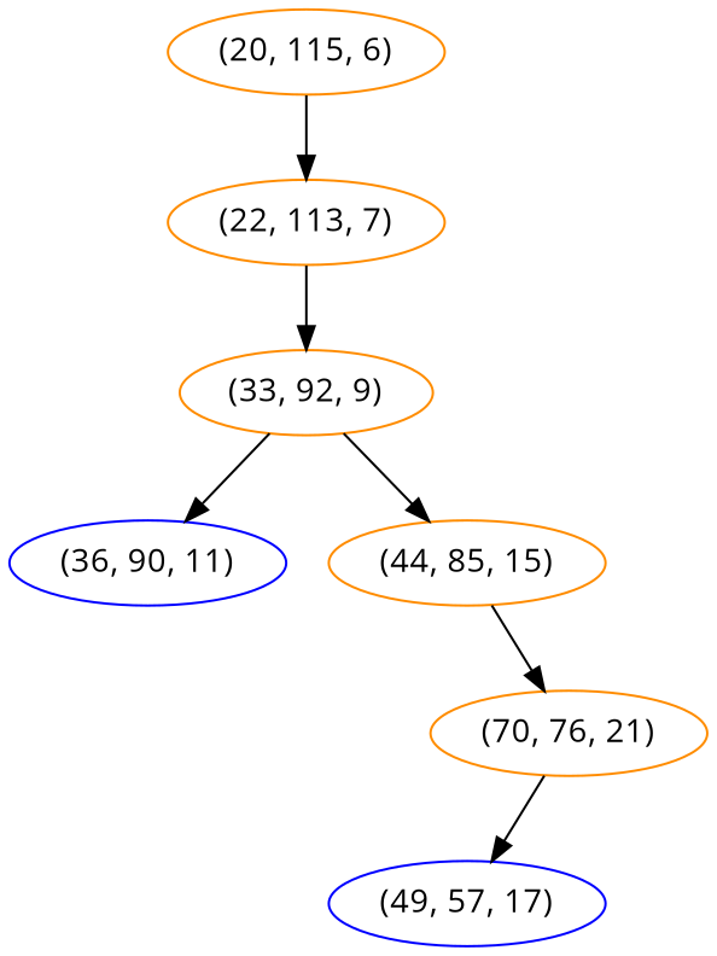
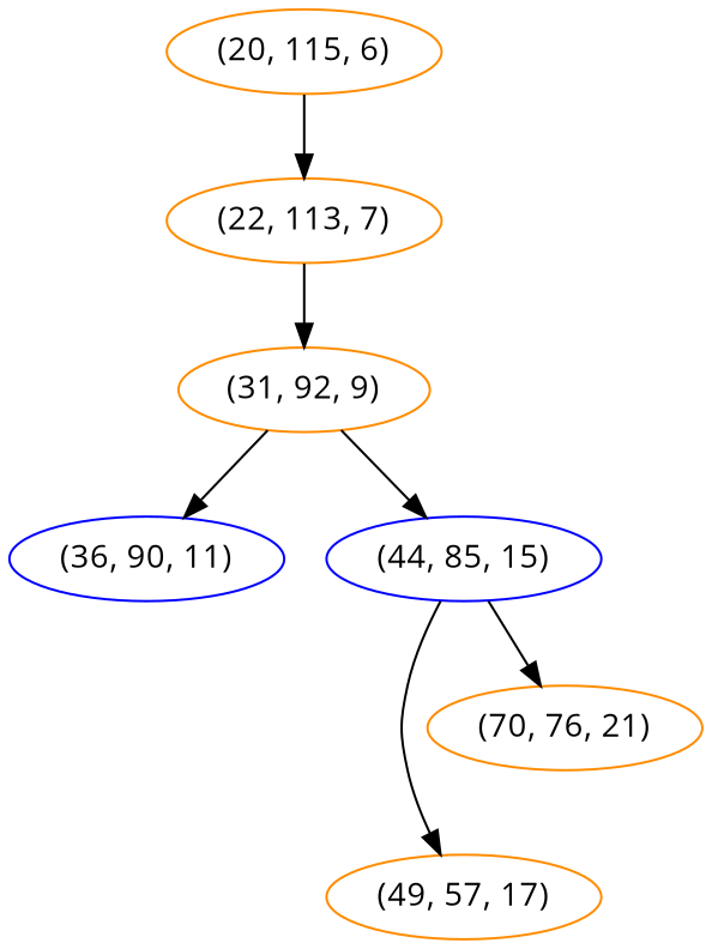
  digraph {
    fontname="Open Sans"
    node [color=darkorange fontname="Open Sans"]
    edge [fontname="Open Sans"]
    "(20, 115, 6)"
    "(22, 113, 7)"
-   "(33, 92, 9)"
+   "(33, 92, 9)" [label="(31, 92, 9)"]
    "(36, 90, 11)" [color=blue]
-   "(44, 85, 15)"
-   "(49, 57, 17)" [color=blue]
+   "(44, 85, 15)" [color=blue]
+   "(49, 57, 17)"
    "(70, 76, 21)"
    "(20, 115, 6)" -> "(22, 113, 7)"
    "(22, 113, 7)" -> "(33, 92, 9)"
    "(33, 92, 9)" -> "(36, 90, 11)"
    "(33, 92, 9)" -> "(44, 85, 15)"
-   "(70, 76, 21)" -> "(49, 57, 17)"
+   "(44, 85, 15)" -> "(49, 57, 17)"
    "(44, 85, 15)" -> "(70, 76, 21)"
  }
